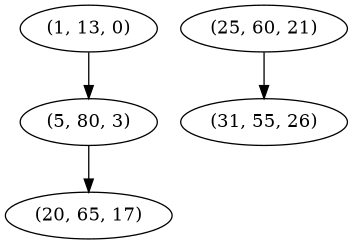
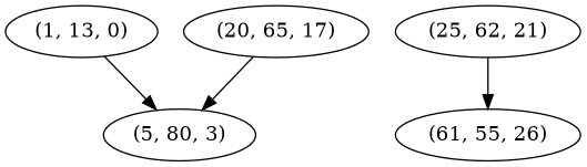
  digraph {
    n1 [label="(1, 13, 0)"]
    "(5, 80, 3)"
    "(20, 65, 17)"
-   "(25, 60, 21)"
-   "(31, 55, 26)"
+   "(25, 60, 21)" [label="(25, 62, 21)"]
+   "(31, 55, 26)" [label="(61, 55, 26)"]
    n1 -> "(5, 80, 3)"
-   "(5, 80, 3)" -> "(20, 65, 17)"
+   "(20, 65, 17)" -> "(5, 80, 3)"
    "(25, 60, 21)" -> "(31, 55, 26)"
  }
